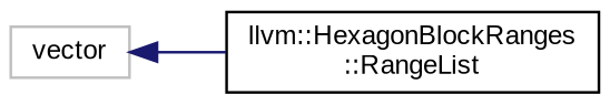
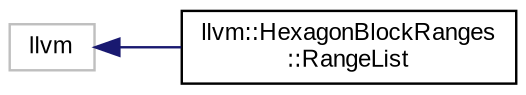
  digraph {
    rankdir=LR
    fontname="Liberation Sans"
    node [fontname="Liberation Sans" fontsize=10 shape=record]
-   n1 [color=grey75 height=0.2 label=vector width=0.4]
+   n1 [color=grey75 height=0.2 label=llvm width=0.4]
    n2 [color=black height=0.2 label="llvm::HexagonBlockRanges\l::RangeList" width=0.4]
    n1 -> n2 [color=midnightblue dir=back fontname="Liberation Sans" fontsize=10 labelfontname=Helvetica labelfontsize=10 style=solid]
  }
